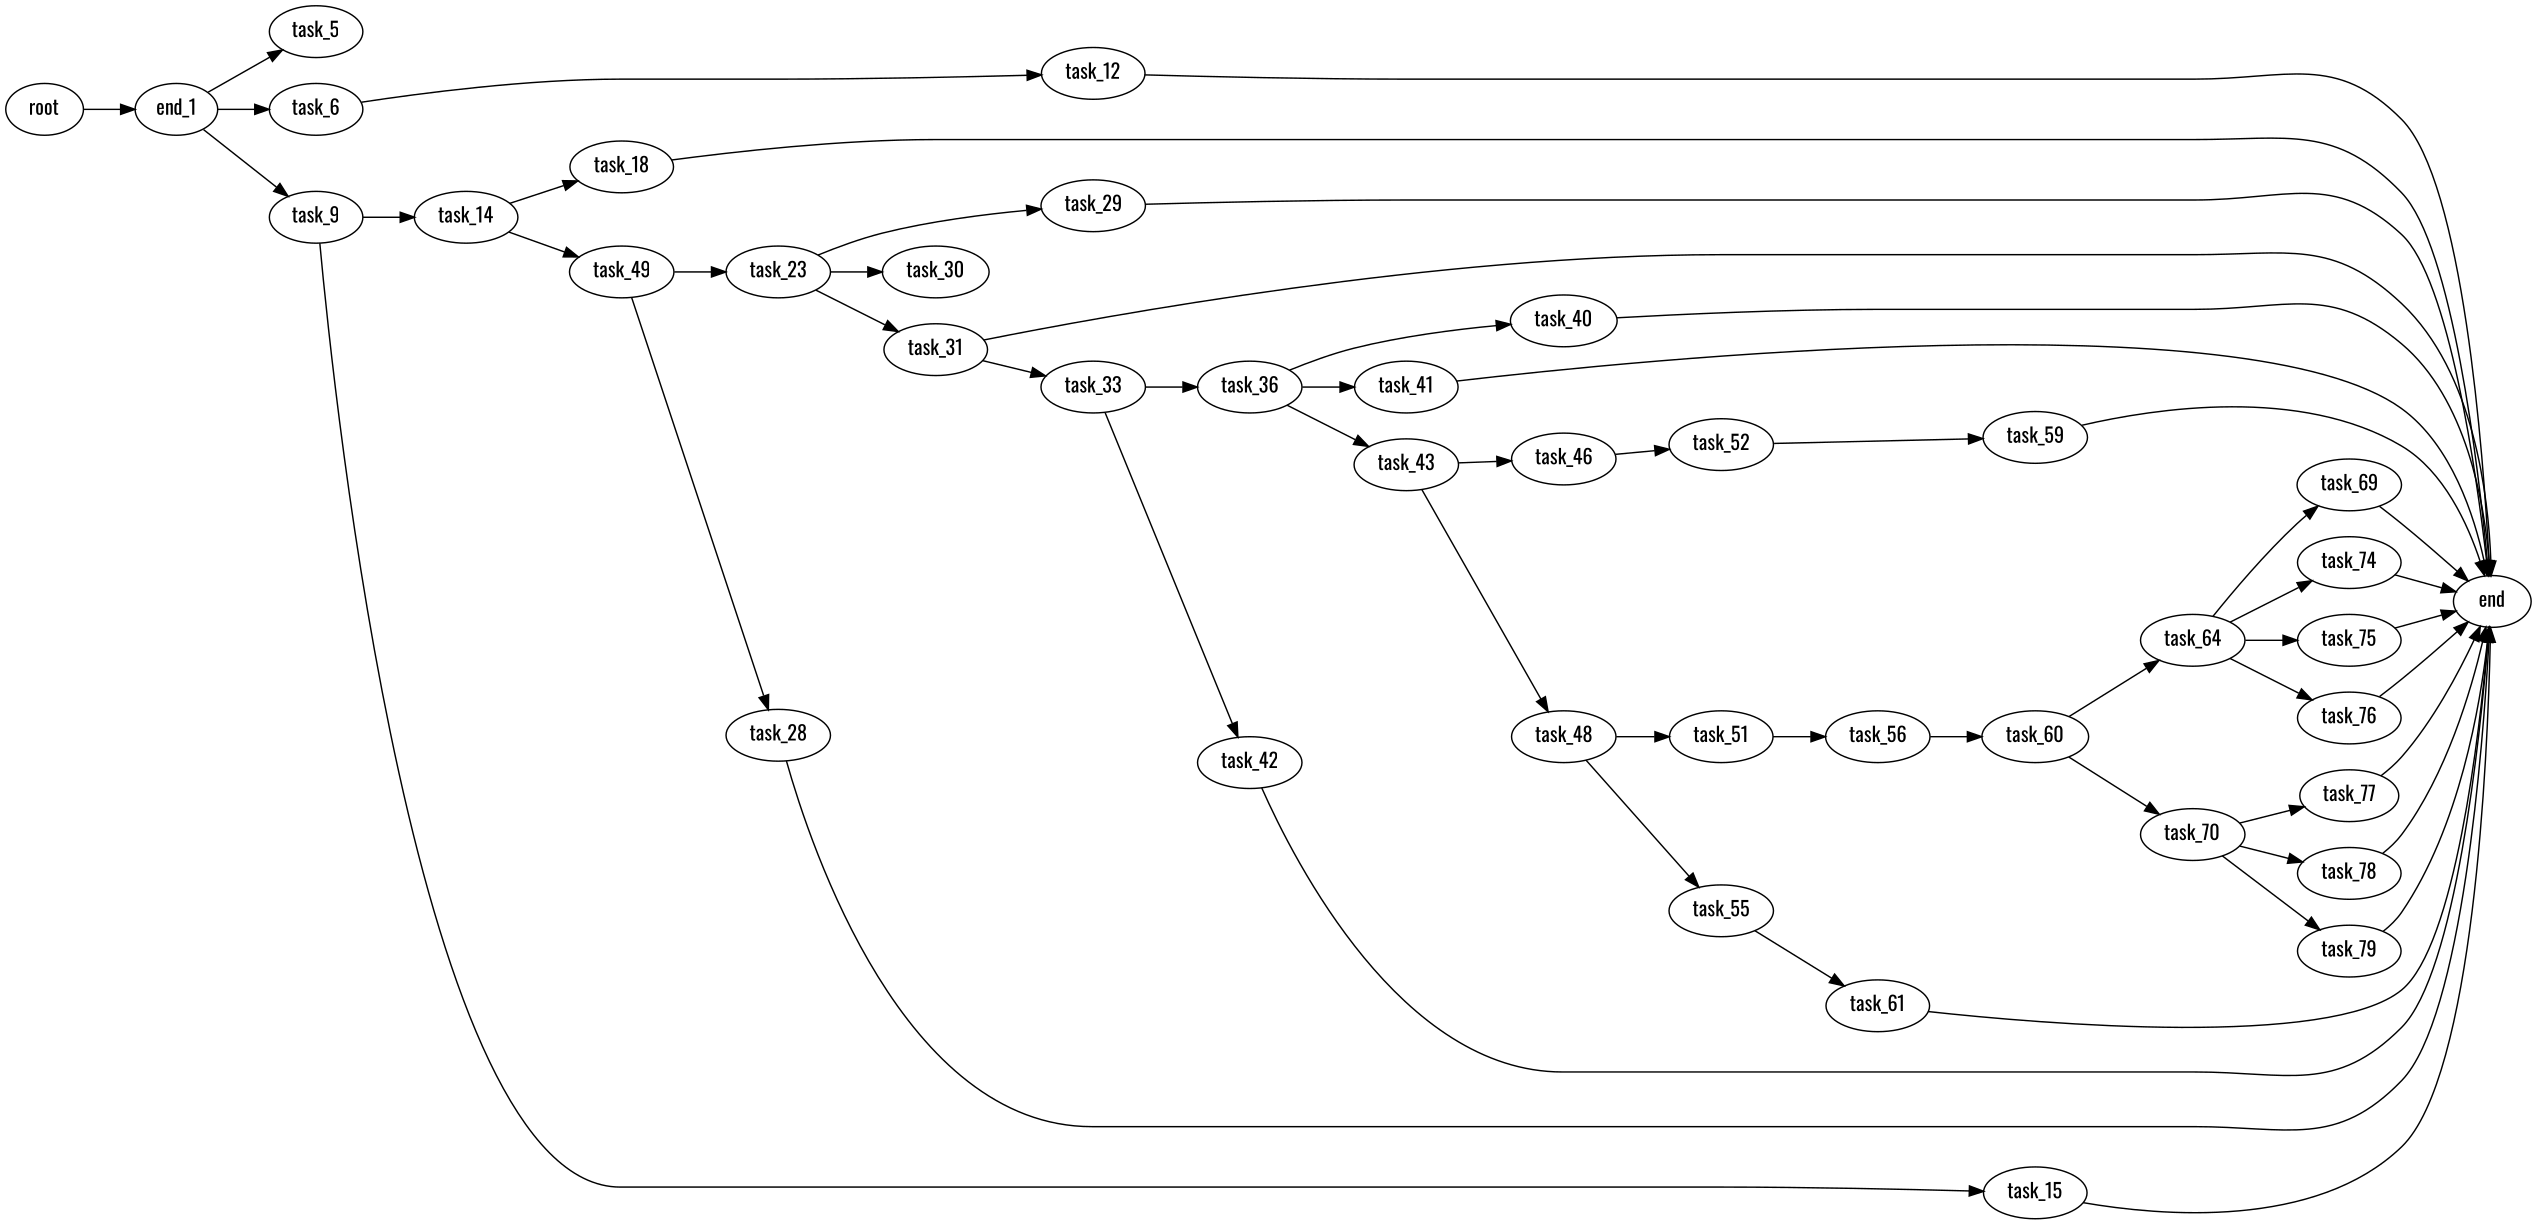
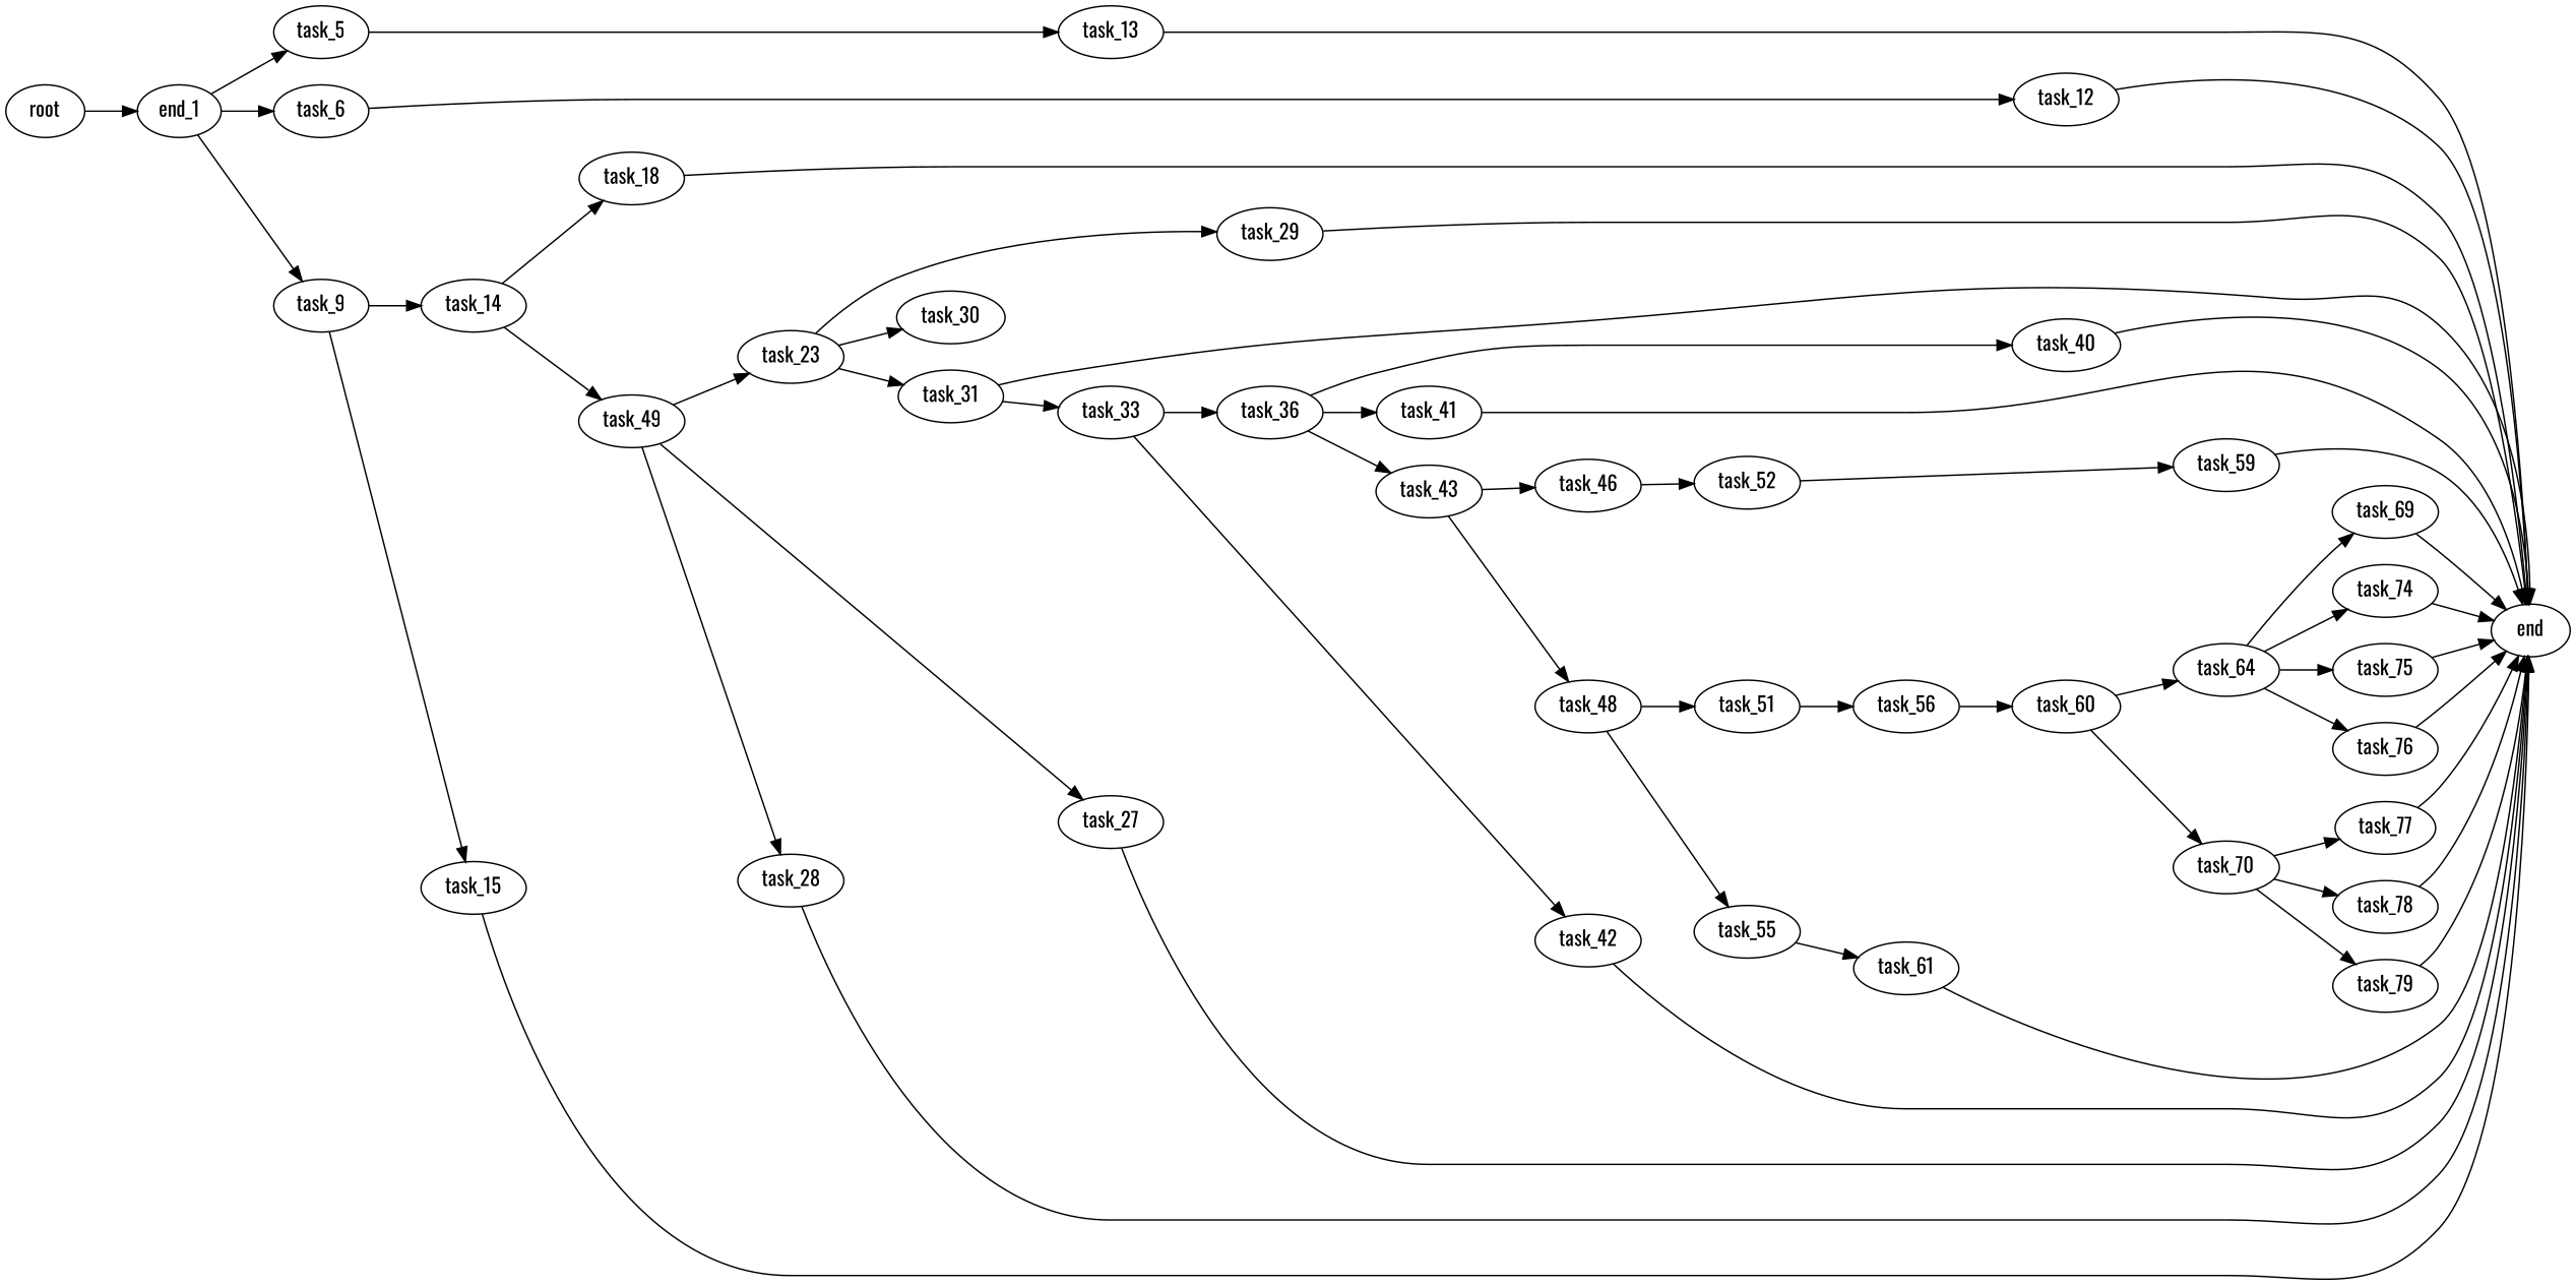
  digraph {
    fontname=Oswald
    rankdir=LR
    node [fontname=Oswald]
    edge [fontname=Oswald]
    n1 [label=end_1]
    root
    task_5
    task_6
    task_9
+   task_13
    task_12
    task_14
    task_15
    end
    task_18
    n12 [label=task_49]
    task_23
+   task_27
    task_28
    task_29
    task_30
    task_31
    task_33
    task_36
    task_42
    task_40
    task_41
    task_43
    task_46
    task_48
    task_52
    task_51
    task_55
    task_59
    task_56
    task_61
    task_60
    task_64
    task_70
    task_69
    task_74
    task_75
    task_76
    task_77
    task_78
    task_79
    n1 -> task_5
    n1 -> task_6
    n1 -> task_9
    root -> n1
+   task_5 -> task_13
    task_6 -> task_12
    task_9 -> task_14
    task_9 -> task_15
+   task_13 -> end
    task_12 -> end
    task_14 -> task_18
    task_14 -> n12
    task_15 -> end
    task_18 -> end
    n12 -> task_23
+   n12 -> task_27
    n12 -> task_28
    task_23 -> task_29
    task_23 -> task_30
    task_23 -> task_31
+   task_27 -> end
    task_28 -> end
    task_29 -> end
    task_31 -> end
    task_31 -> task_33
    task_33 -> task_36
    task_33 -> task_42
    task_36 -> task_40
    task_36 -> task_41
    task_36 -> task_43
    task_42 -> end
    task_40 -> end
    task_41 -> end
    task_43 -> task_46
    task_43 -> task_48
    task_46 -> task_52
    task_48 -> task_51
    task_48 -> task_55
    task_52 -> task_59
    task_51 -> task_56
    task_55 -> task_61
    task_59 -> end
    task_56 -> task_60
    task_61 -> end
    task_60 -> task_64
    task_60 -> task_70
    task_64 -> task_69
    task_64 -> task_74
    task_64 -> task_75
    task_64 -> task_76
    task_70 -> task_77
    task_70 -> task_78
    task_70 -> task_79
    task_69 -> end
    task_74 -> end
    task_75 -> end
    task_76 -> end
    task_77 -> end
    task_78 -> end
    task_79 -> end
  }
